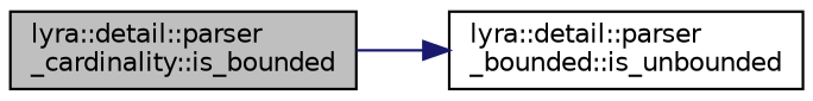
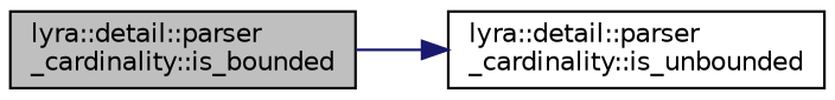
  digraph {
    rankdir=LR
    node [color=black fontname=Helvetica fontsize=10 shape=record style=filled]
    n1 [fillcolor=grey75 fontcolor=black height=0.2 label="lyra::detail::parser\l_cardinality::is_bounded" width=0.4]
-   n2 [fillcolor=white height=0.2 label="lyra::detail::parser\l_bounded::is_unbounded" width=0.4]
+   n2 [fillcolor=white height=0.2 label="lyra::detail::parser\l_cardinality::is_unbounded" width=0.4]
    n1 -> n2 [color=midnightblue fontname=Helvetica fontsize=10 labelfontname=Helvetica labelfontsize=10 style=solid]
  }
